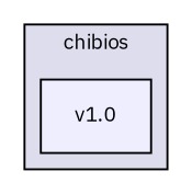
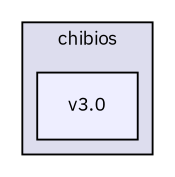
  digraph {
    compound=true
    fontname="IBM Plex Sans"
-   n1 [fillcolor="#eeeeff" fontname="IBM Plex Sans" fontsize=10 label="v1.0" pencolor=black shape=box style=filled]
+   n1 [fillcolor="#eeeeff" fontname="IBM Plex Sans" fontsize=10 label="v3.0" pencolor=black shape=box style=filled]
    subgraph cluster_1 {
      bgcolor="#ddddee"
      fontsize=10
      label=chibios
      pencolor=black
      n1
    }
  }
